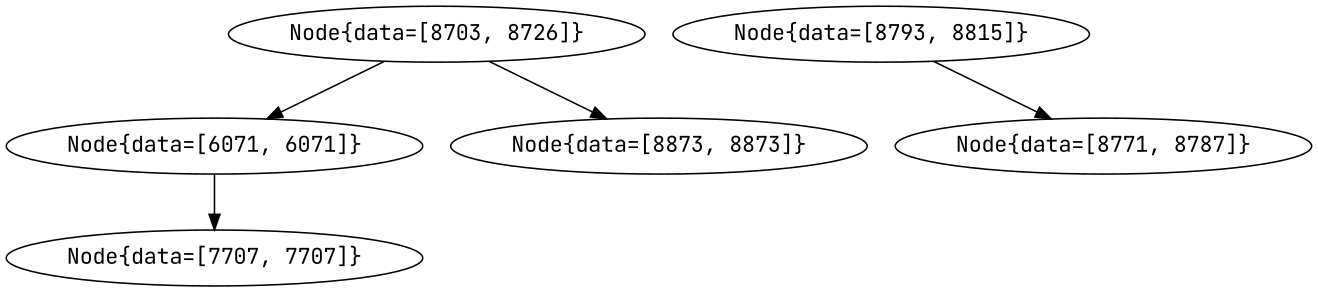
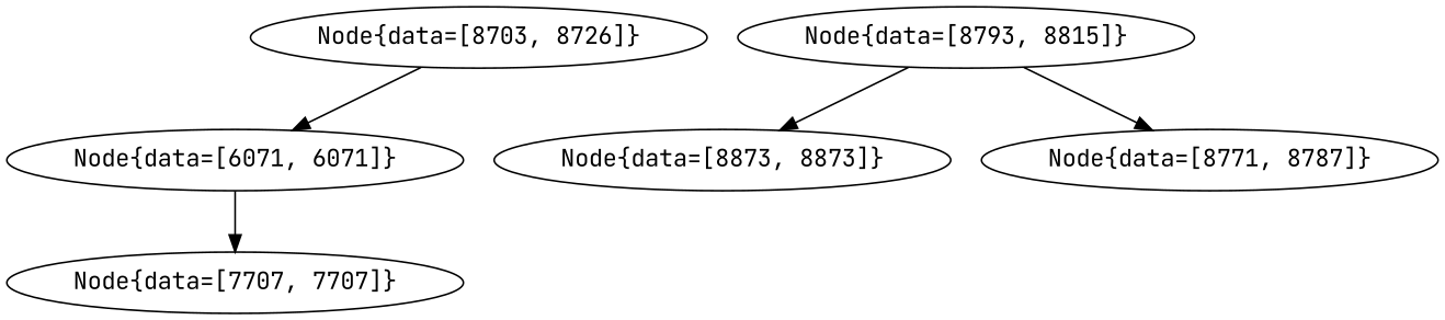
  digraph {
    fontname="JetBrains Mono"
    node [fontname="JetBrains Mono"]
    edge [fontname="JetBrains Mono"]
    n1 [label="Node{data=[8703, 8726]}"]
    n2 [label="Node{data=[6071, 6071]}"]
    n3 [label="Node{data=[7707, 7707]}"]
    n4 [label="Node{data=[8793, 8815]}"]
    n5 [label="Node{data=[8771, 8787]}"]
    n6 [label="Node{data=[8873, 8873]}"]
    n1 -> n2
    n2 -> n3
    n4 -> n5
-   n1 -> n6
+   n4 -> n6
  }
